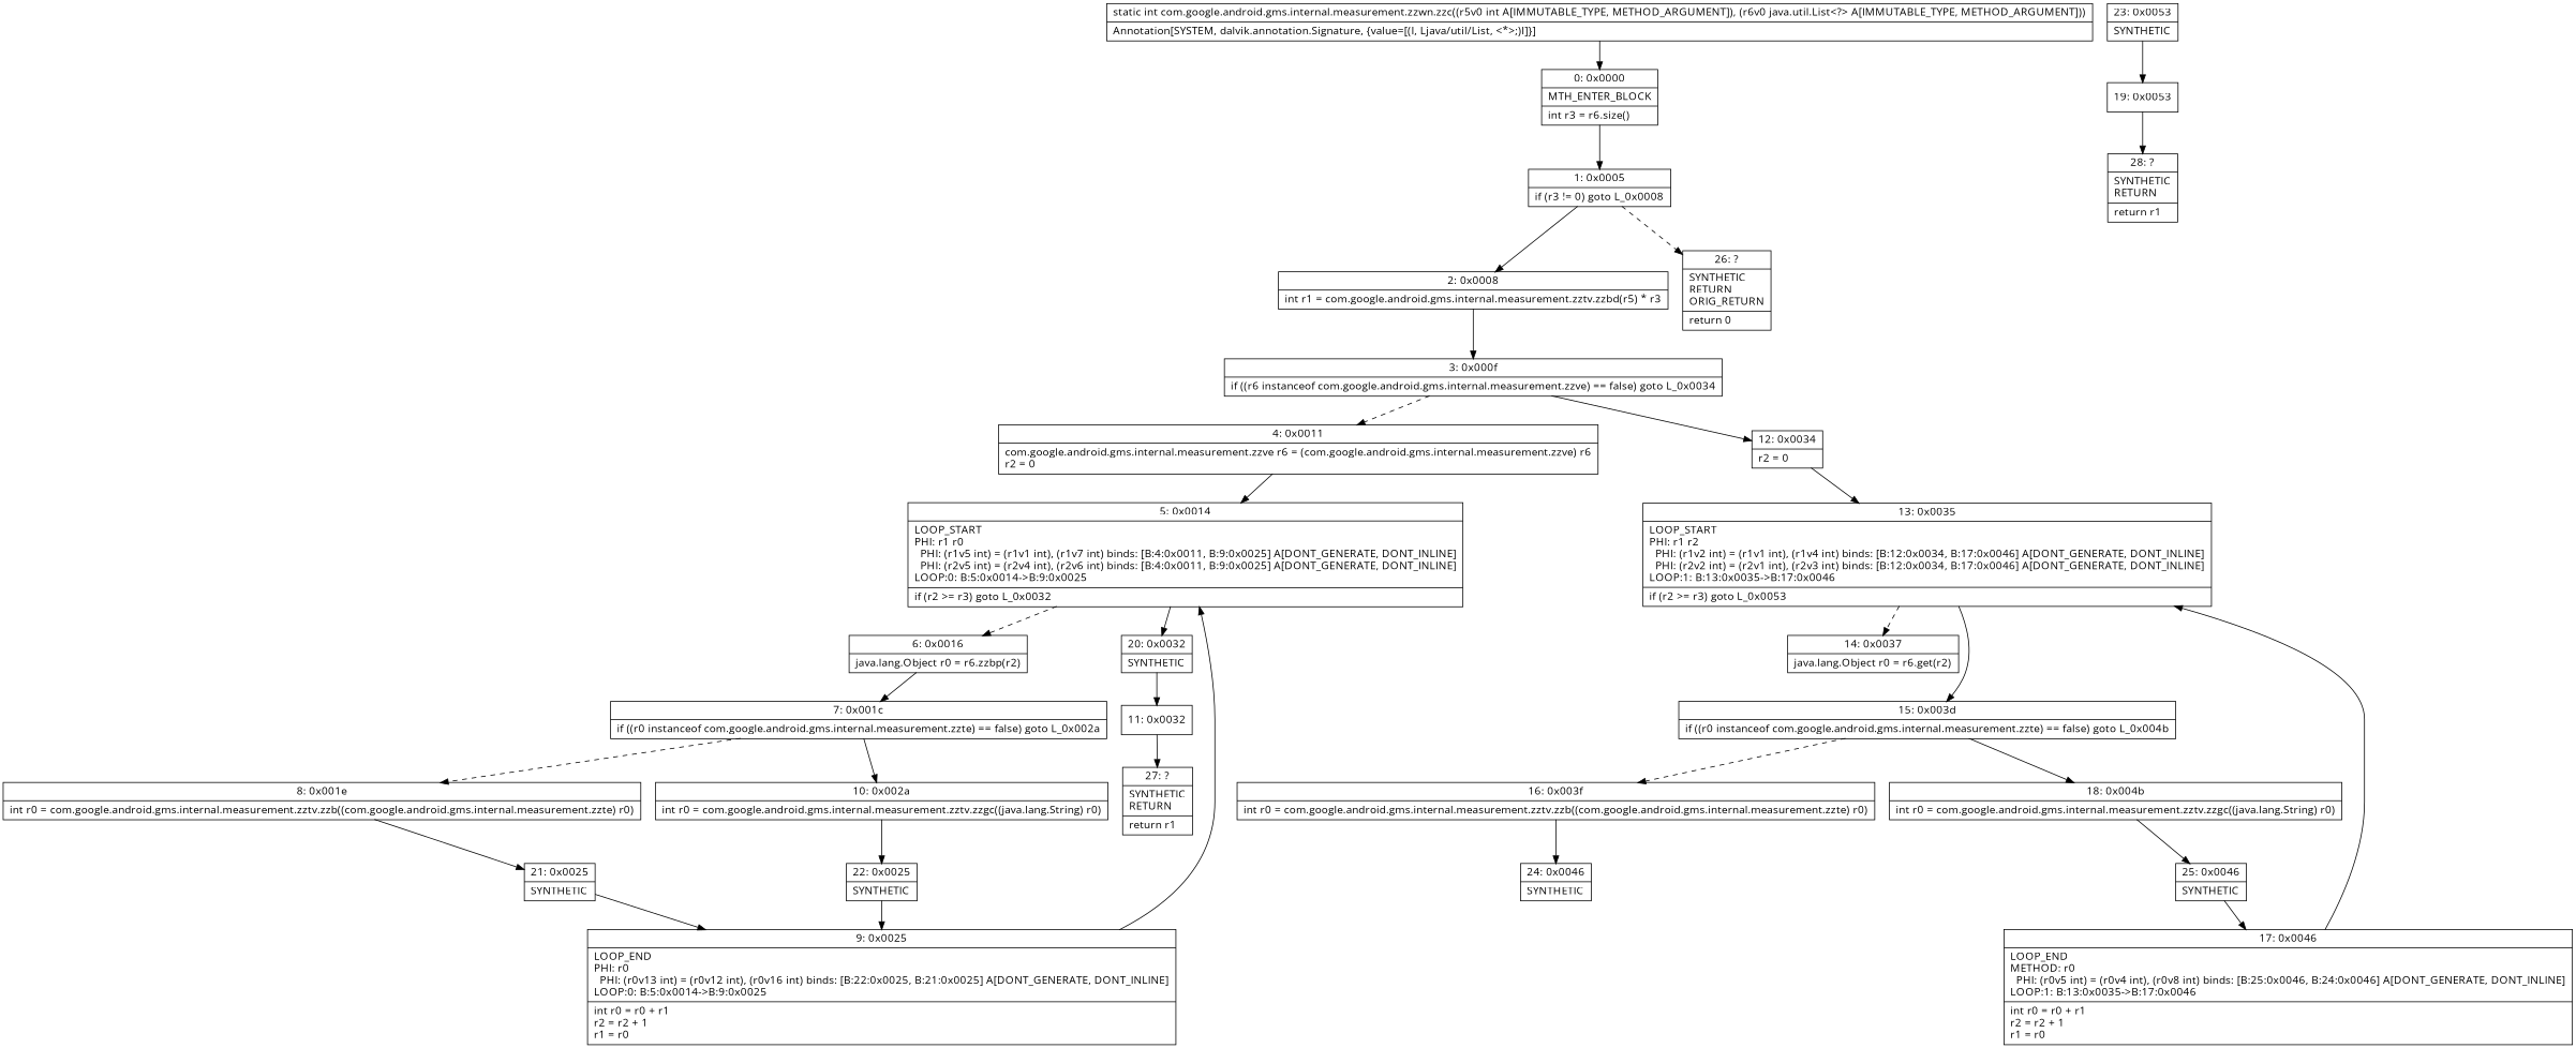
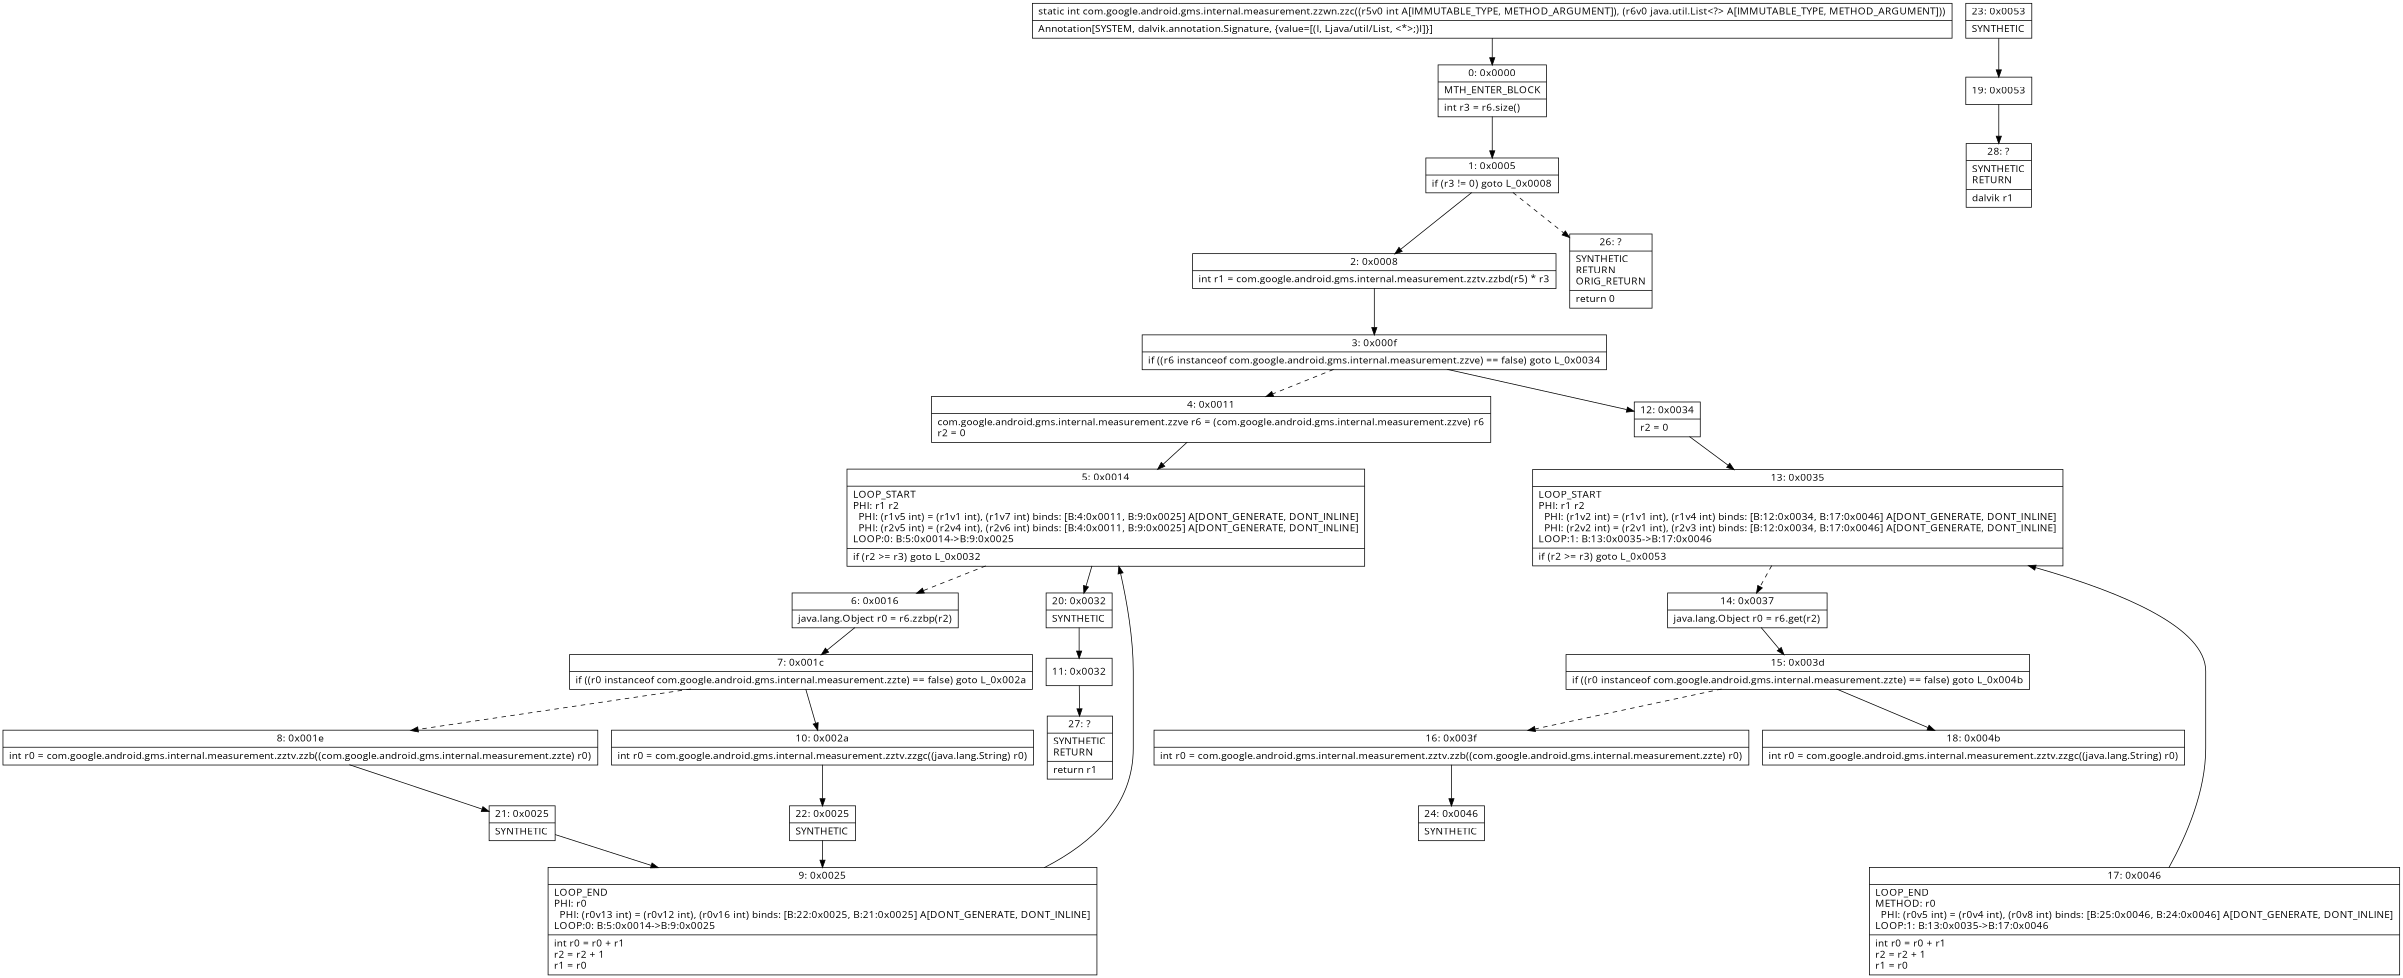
  digraph {
    fontname="Open Sans"
    node [fontname="Open Sans" shape=record]
    edge [fontname="Open Sans"]
    n1 [label="{0\:\ 0x0000|MTH_ENTER_BLOCK\l|int r3 = r6.size()\l}"]
    n2 [label="{1\:\ 0x0005|if (r3 != 0) goto L_0x0008\l}"]
    n3 [label="{2\:\ 0x0008|int r1 = com.google.android.gms.internal.measurement.zztv.zzbd(r5) * r3\l}"]
    n4 [label="{26\:\ ?|SYNTHETIC\lRETURN\lORIG_RETURN\l|return 0\l}"]
    n5 [label="{3\:\ 0x000f|if ((r6 instanceof com.google.android.gms.internal.measurement.zzve) == false) goto L_0x0034\l}"]
    n6 [label="{4\:\ 0x0011|com.google.android.gms.internal.measurement.zzve r6 = (com.google.android.gms.internal.measurement.zzve) r6\lr2 = 0\l}"]
    n7 [label="{12\:\ 0x0034|r2 = 0\l}"]
-   n8 [label="{5\:\ 0x0014|LOOP_START\lPHI: r1 r0 \l  PHI: (r1v5 int) = (r1v1 int), (r1v7 int) binds: [B:4:0x0011, B:9:0x0025] A[DONT_GENERATE, DONT_INLINE]\l  PHI: (r2v5 int) = (r2v4 int), (r2v6 int) binds: [B:4:0x0011, B:9:0x0025] A[DONT_GENERATE, DONT_INLINE]\lLOOP:0: B:5:0x0014\-\>B:9:0x0025\l|if (r2 \>= r3) goto L_0x0032\l}"]
+   n8 [label="{5\:\ 0x0014|LOOP_START\lPHI: r1 r2 \l  PHI: (r1v5 int) = (r1v1 int), (r1v7 int) binds: [B:4:0x0011, B:9:0x0025] A[DONT_GENERATE, DONT_INLINE]\l  PHI: (r2v5 int) = (r2v4 int), (r2v6 int) binds: [B:4:0x0011, B:9:0x0025] A[DONT_GENERATE, DONT_INLINE]\lLOOP:0: B:5:0x0014\-\>B:9:0x0025\l|if (r2 \>= r3) goto L_0x0032\l}"]
    n9 [label="{13\:\ 0x0035|LOOP_START\lPHI: r1 r2 \l  PHI: (r1v2 int) = (r1v1 int), (r1v4 int) binds: [B:12:0x0034, B:17:0x0046] A[DONT_GENERATE, DONT_INLINE]\l  PHI: (r2v2 int) = (r2v1 int), (r2v3 int) binds: [B:12:0x0034, B:17:0x0046] A[DONT_GENERATE, DONT_INLINE]\lLOOP:1: B:13:0x0035\-\>B:17:0x0046\l|if (r2 \>= r3) goto L_0x0053\l}"]
    n10 [label="{6\:\ 0x0016|java.lang.Object r0 = r6.zzbp(r2)\l}"]
    n11 [label="{20\:\ 0x0032|SYNTHETIC\l}"]
    n12 [label="{7\:\ 0x001c|if ((r0 instanceof com.google.android.gms.internal.measurement.zzte) == false) goto L_0x002a\l}"]
    n13 [label="{11\:\ 0x0032}"]
    n14 [label="{8\:\ 0x001e|int r0 = com.google.android.gms.internal.measurement.zztv.zzb((com.google.android.gms.internal.measurement.zzte) r0)\l}"]
    n15 [label="{10\:\ 0x002a|int r0 = com.google.android.gms.internal.measurement.zztv.zzgc((java.lang.String) r0)\l}"]
    n16 [label="{21\:\ 0x0025|SYNTHETIC\l}"]
    n17 [label="{22\:\ 0x0025|SYNTHETIC\l}"]
    n18 [label="{9\:\ 0x0025|LOOP_END\lPHI: r0 \l  PHI: (r0v13 int) = (r0v12 int), (r0v16 int) binds: [B:22:0x0025, B:21:0x0025] A[DONT_GENERATE, DONT_INLINE]\lLOOP:0: B:5:0x0014\-\>B:9:0x0025\l|int r0 = r0 + r1\lr2 = r2 + 1\lr1 = r0\l}"]
    n19 [label="{27\:\ ?|SYNTHETIC\lRETURN\l|return r1\l}"]
    n20 [label="{14\:\ 0x0037|java.lang.Object r0 = r6.get(r2)\l}"]
    n21 [label="{15\:\ 0x003d|if ((r0 instanceof com.google.android.gms.internal.measurement.zzte) == false) goto L_0x004b\l}"]
    n22 [label="{23\:\ 0x0053|SYNTHETIC\l}"]
    n23 [label="{19\:\ 0x0053}"]
    n24 [label="{16\:\ 0x003f|int r0 = com.google.android.gms.internal.measurement.zztv.zzb((com.google.android.gms.internal.measurement.zzte) r0)\l}"]
    n25 [label="{18\:\ 0x004b|int r0 = com.google.android.gms.internal.measurement.zztv.zzgc((java.lang.String) r0)\l}"]
    n26 [label="{24\:\ 0x0046|SYNTHETIC\l}"]
-   n27 [label="{25\:\ 0x0046|SYNTHETIC\l}"]
    n28 [label="{17\:\ 0x0046|LOOP_END\lMETHOD: r0 \l  PHI: (r0v5 int) = (r0v4 int), (r0v8 int) binds: [B:25:0x0046, B:24:0x0046] A[DONT_GENERATE, DONT_INLINE]\lLOOP:1: B:13:0x0035\-\>B:17:0x0046\l|int r0 = r0 + r1\lr2 = r2 + 1\lr1 = r0\l}"]
-   n29 [label="{28\:\ ?|SYNTHETIC\lRETURN\l|return r1\l}"]
+   n29 [label="{28\:\ ?|SYNTHETIC\lRETURN\l|dalvik r1\l}"]
    n30 [label="{static int com.google.android.gms.internal.measurement.zzwn.zzc((r5v0 int A[IMMUTABLE_TYPE, METHOD_ARGUMENT]), (r6v0 java.util.List\<?\> A[IMMUTABLE_TYPE, METHOD_ARGUMENT]))  | Annotation[SYSTEM, dalvik.annotation.Signature, \{value=[(I, Ljava\/util\/List, \<*\>;)I]\}]\l}"]
    n1 -> n2
    n2 -> n3
    n2 -> n4 [style=dashed]
    n3 -> n5
    n5 -> n6 [style=dashed]
    n5 -> n7
    n6 -> n8
    n7 -> n9
    n8 -> n10 [style=dashed]
    n8 -> n11
    n9 -> n20 [style=dashed]
    n10 -> n12
    n11 -> n13
    n12 -> n14 [style=dashed]
    n12 -> n15
    n13 -> n19
    n14 -> n16
    n15 -> n17
    n16 -> n18
    n17 -> n18
    n18 -> n8
-   n9 -> n21
+   n20 -> n21
    n21 -> n24 [style=dashed]
    n21 -> n25
    n22 -> n23
    n23 -> n29
    n24 -> n26
-   n25 -> n27
-   n27 -> n28
    n28 -> n9
    n30 -> n1
  }
